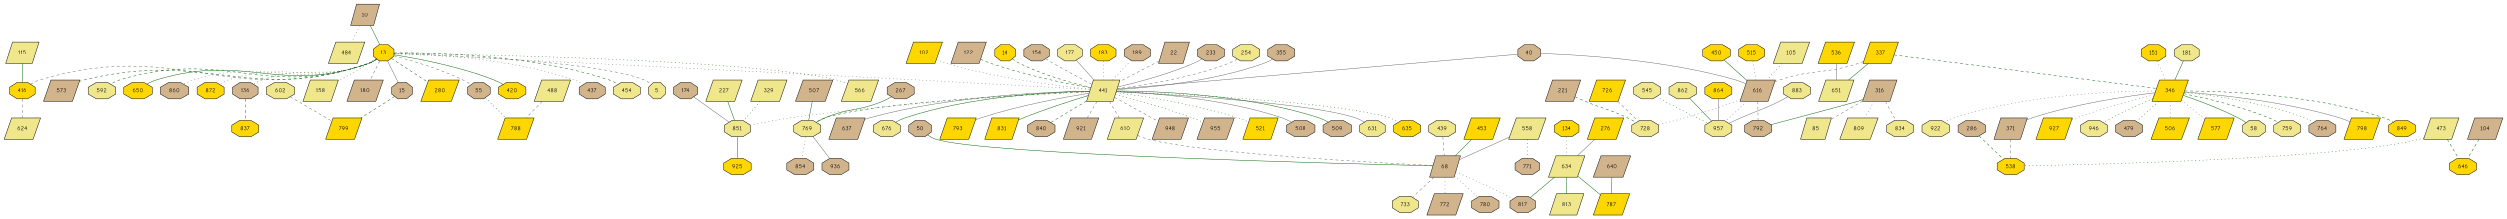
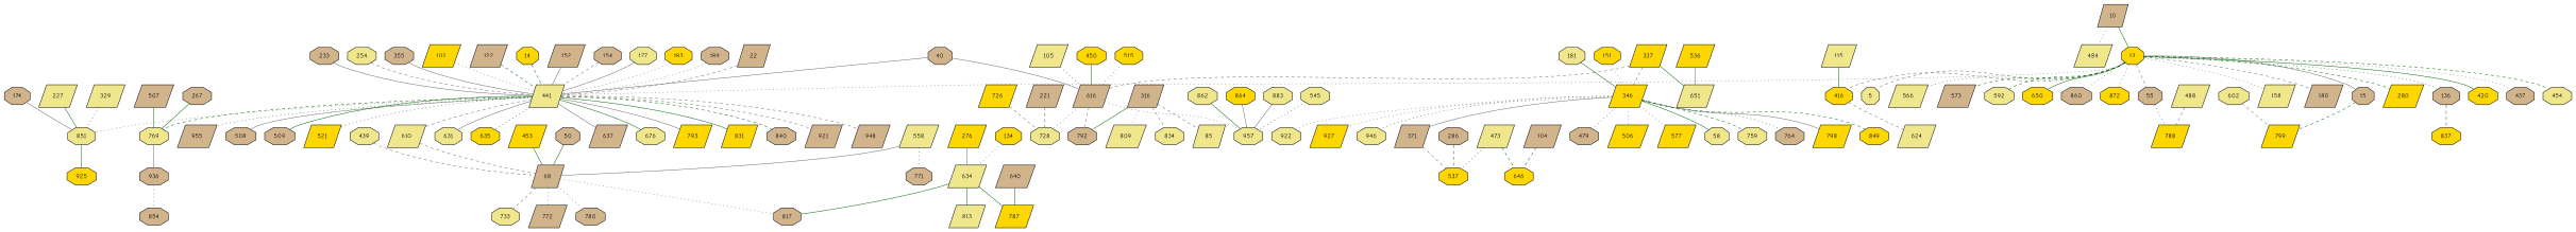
  strict graph {
    "edge"="{}"
    file="/Users/felicedeluca/Developer/UofA/mlgd/pipeline/impred/tmp_workspace/eucore/set1/layers/EU_core_Layer_8_drawing_improved.dot"
    fontname="Comic Neue"
    "graph"="{'file': '/Users/felicedeluca/Developer/UofA/mlgd/pipeline/impred/tmp_workspace/eucore/set1/layers/EU_core_Layer_8_drawing_improved.dot'}"
    "node"="{'height': '', 'level': '', 'pos': '', 'width': ''}"
    node [fillcolor=tan fontname="Comic Neue" level=1 shape=octagon style=filled]
    edge [color=gray40 fontname="Comic Neue" style=solid]
    10 [height=0.05 shape=parallelogram width=0.05]
    13 [fillcolor=gold height=0.05 width=0.05]
    484 [fillcolor=khaki height=0.05 shape=parallelogram width=0.05]
    441 [fillcolor=khaki height=0.05 shape=parallelogram width=0.05]
    416 [fillcolor=gold height=0.05 width=0.05]
    136 [height=0.05 width=0.05]
    15 [height=0.05 width=0.05]
    158 [fillcolor=khaki height=0.05 shape=parallelogram width=0.05]
    180 [height=0.05 shape=parallelogram width=0.05]
    280 [fillcolor=gold height=0.05 shape=parallelogram width=0.05]
    420 [fillcolor=gold height=0.05 width=0.05]
    437 [height=0.05 width=0.05]
    454 [fillcolor=khaki height=0.05 width=0.05]
    5 [fillcolor=khaki height=0.05 width=0.05]
    55 [height=0.05 width=0.05]
    566 [fillcolor=khaki height=0.05 shape=parallelogram width=0.05]
    573 [height=0.05 shape=parallelogram width=0.05]
    592 [fillcolor=khaki height=0.05 width=0.05]
    650 [fillcolor=gold height=0.05 width=0.05]
    860 [height=0.05 width=0.05]
    872 [fillcolor=gold height=0.05 width=0.05]
    851 [fillcolor=khaki height=0.05 width=0.05]
    769 [fillcolor=khaki height=0.05 width=0.05]
    508 [height=0.05 width=0.05]
    509 [height=0.05 width=0.05]
    521 [fillcolor=gold height=0.05 shape=parallelogram width=0.05]
    610 [fillcolor=khaki height=0.05 shape=parallelogram width=0.05]
    631 [fillcolor=khaki height=0.05 width=0.05]
    635 [fillcolor=gold height=0.05 width=0.05]
    637 [height=0.05 shape=parallelogram width=0.05]
    676 [fillcolor=khaki height=0.05 width=0.05]
    793 [fillcolor=gold height=0.05 shape=parallelogram width=0.05]
    831 [fillcolor=gold height=0.05 shape=parallelogram width=0.05]
    840 [height=0.05 width=0.05]
    921 [height=0.05 shape=parallelogram width=0.05]
    948 [height=0.05 shape=parallelogram width=0.05]
    955 [height=0.05 shape=parallelogram width=0.05]
    624 [fillcolor=khaki height=0.05 shape=parallelogram width=0.05]
    837 [fillcolor=gold height=0.05 width=0.05]
    799 [fillcolor=gold height=0.05 shape=parallelogram width=0.05]
    788 [fillcolor=gold height=0.05 shape=parallelogram width=0.05]
    102 [fillcolor=gold height=0.05 shape=parallelogram width=0.05]
    925 [fillcolor=gold height=0.05 width=0.05]
    854 [height=0.05 width=0.05]
    936 [height=0.05 width=0.05]
    68 [height=0.05 shape=parallelogram width=0.05]
    104 [height=0.05 shape=parallelogram width=0.05]
    646 [fillcolor=gold height=0.05 width=0.05]
    105 [fillcolor=khaki height=0.05 shape=parallelogram width=0.05]
    616 [height=0.05 shape=parallelogram width=0.05]
    728 [fillcolor=khaki height=0.05 width=0.05]
    792 [height=0.05 width=0.05]
    957 [fillcolor=khaki height=0.05 width=0.05]
    115 [fillcolor=khaki height=0.05 shape=parallelogram width=0.05]
    122 [height=0.05 shape=parallelogram width=0.05]
    134 [fillcolor=gold height=0.05 width=0.05]
    634 [fillcolor=khaki height=0.05 shape=parallelogram width=0.05]
    787 [fillcolor=gold height=0.05 shape=parallelogram width=0.05]
    813 [fillcolor=khaki height=0.05 shape=parallelogram width=0.05]
    817 [height=0.05 width=0.05]
    14 [fillcolor=gold height=0.05 width=0.05]
    151 [fillcolor=gold height=0.05 width=0.05]
    346 [fillcolor=gold height=0.05 shape=parallelogram width=0.05]
    371 [height=0.05 shape=parallelogram width=0.05]
    479 [height=0.05 width=0.05]
    506 [fillcolor=gold height=0.05 shape=parallelogram width=0.05]
    577 [fillcolor=gold height=0.05 shape=parallelogram width=0.05]
    58 [fillcolor=khaki height=0.05 width=0.05]
    759 [fillcolor=khaki height=0.05 width=0.05]
    764 [height=0.05 width=0.05]
    798 [fillcolor=gold height=0.05 shape=parallelogram width=0.05]
    849 [fillcolor=gold height=0.05 width=0.05]
    922 [fillcolor=khaki height=0.05 width=0.05]
    927 [fillcolor=gold height=0.05 shape=parallelogram width=0.05]
    946 [fillcolor=khaki height=0.05 width=0.05]
-   537 [fillcolor=gold height=0.05 width=0.05 label=538]
+   537 [fillcolor=gold height=0.05 width=0.05]
+   152 [height=0.05 shape=parallelogram width=0.05]
    154 [height=0.05 width=0.05]
    174 [height=0.05 width=0.05]
    177 [fillcolor=khaki height=0.05 width=0.05]
    181 [fillcolor=khaki height=0.05 width=0.05]
    183 [fillcolor=gold height=0.05 width=0.05]
    189 [height=0.05 width=0.05]
    22 [height=0.05 shape=parallelogram width=0.05]
    221 [height=0.05 shape=parallelogram width=0.05]
    227 [fillcolor=khaki height=0.05 shape=parallelogram width=0.05]
    233 [height=0.05 width=0.05]
    254 [fillcolor=khaki height=0.05 width=0.05]
    267 [height=0.05 width=0.05]
    276 [fillcolor=gold height=0.05 shape=parallelogram width=0.05]
    286 [height=0.05 width=0.05]
    316 [height=0.05 shape=parallelogram width=0.05]
    809 [fillcolor=khaki height=0.05 shape=parallelogram width=0.05]
    834 [fillcolor=khaki height=0.05 width=0.05]
    85 [fillcolor=khaki height=0.05 shape=parallelogram width=0.05]
    329 [fillcolor=khaki height=0.05 shape=parallelogram width=0.05]
    337 [fillcolor=gold height=0.05 shape=parallelogram width=0.05]
    651 [fillcolor=khaki height=0.05 shape=parallelogram width=0.05]
    355 [height=0.05 width=0.05]
    40 [height=0.05 width=0.05]
    439 [fillcolor=khaki height=0.05 width=0.05]
    733 [fillcolor=khaki height=0.05 width=0.05]
    772 [height=0.05 shape=parallelogram width=0.05]
    780 [height=0.05 width=0.05]
    450 [fillcolor=gold height=0.05 width=0.05]
    453 [fillcolor=gold height=0.05 shape=parallelogram width=0.05]
    473 [fillcolor=khaki height=0.05 shape=parallelogram width=0.05]
    488 [fillcolor=khaki height=0.05 shape=parallelogram width=0.05]
    50 [height=0.05 width=0.05]
    507 [height=0.05 shape=parallelogram width=0.05]
    515 [fillcolor=gold height=0.05 width=0.05]
    536 [fillcolor=gold height=0.05 shape=parallelogram width=0.05]
    545 [fillcolor=khaki height=0.05 width=0.05]
    558 [fillcolor=khaki height=0.05 shape=parallelogram width=0.05]
    771 [height=0.05 width=0.05]
    602 [fillcolor=khaki height=0.05 width=0.05]
    640 [height=0.05 shape=parallelogram width=0.05]
    726 [fillcolor=gold height=0.05 shape=parallelogram width=0.05]
    862 [fillcolor=khaki height=0.05 width=0.05]
    864 [fillcolor=gold height=0.05 width=0.05]
    883 [fillcolor=khaki height=0.05 width=0.05]
    10 -- 13 [color=darkgreen]
    10 -- 484 [style=dotted]
    13 -- 441 [style=dotted]
    13 -- 416 [style=dashed]
    13 -- 136 [color=darkgreen style=dotted]
    13 -- 15
    13 -- 158 [style=dotted]
    13 -- 180 [style=dashed]
    13 -- 280 [color=darkgreen style=dashed]
    13 -- 420 [color=darkgreen]
    13 -- 437 [style=dotted]
    13 -- 454 [color=darkgreen style=dashed]
    13 -- 5 [style=dashed]
    13 -- 55 [style=dashed]
    13 -- 566 [color=darkgreen style=dotted]
    13 -- 573 [color=darkgreen style=dashed]
    13 -- 592 [color=darkgreen style=dashed]
    13 -- 650 [color=darkgreen]
    13 -- 860 [style=dotted]
    13 -- 872 [style=dotted]
    441 -- 851 [style=dotted]
    441 -- 769 [color=darkgreen style=dashed]
    441 -- 508
    441 -- 509 [color=darkgreen]
    441 -- 521 [color=darkgreen style=dotted]
    441 -- 610 [style=dashed]
    441 -- 631
    441 -- 635 [color=darkgreen style=dotted]
    441 -- 637
    441 -- 676 [color=darkgreen]
    441 -- 793
    441 -- 831 [color=darkgreen]
    441 -- 840 [color=darkgreen style=dashed]
    441 -- 921 [style=dashed]
    441 -- 948 [style=dashed]
    441 -- 955 [color=darkgreen style=dotted]
    416 -- 624 [style=dashed]
    136 -- 837 [color=darkgreen style=dashed]
    15 -- 799 [color=darkgreen style=dashed]
    55 -- 788 [color=darkgreen style=dotted]
    851 -- 925 [color=darkgreen]
-   769 -- 854 [style=dotted]
+   936 -- 854 [style=dotted]
    769 -- 936
    610 -- 68 [style=dashed]
    102 -- 441 [style=dotted]
    68 -- 817 [style=dotted]
    68 -- 733 [style=dashed]
    68 -- 772 [style=dotted]
    68 -- 780 [style=dotted]
    104 -- 646 [color=darkgreen style=dashed]
    105 -- 616 [color=darkgreen style=dotted]
    616 -- 728 [style=dotted]
    616 -- 792 [style=dashed]
    616 -- 957 [style=dotted]
    115 -- 416 [color=darkgreen]
    122 -- 441 [color=darkgreen style=dashed]
    134 -- 634 [style=dotted]
    634 -- 787 [color=darkgreen]
    634 -- 813 [color=darkgreen]
    634 -- 817 [color=darkgreen]
    14 -- 441 [color=darkgreen style=dashed]
    151 -- 346 [style=dotted]
    346 -- 371
    346 -- 479 [color=darkgreen style=dotted]
    346 -- 506 [style=dotted]
    346 -- 577 [style=dotted]
    346 -- 58 [color=darkgreen]
    346 -- 759 [color=darkgreen style=dashed]
    346 -- 764 [color=darkgreen style=dotted]
    346 -- 798
    346 -- 849 [color=darkgreen style=dashed]
    346 -- 922 [style=dotted]
    346 -- 927 [style=dotted]
    346 -- 946 [color=darkgreen style=dotted]
    371 -- 537 [style=dashed]
+   152 -- 441
    154 -- 441 [style=dashed]
    174 -- 851
    177 -- 441
    181 -- 346 [color=darkgreen]
    183 -- 441 [style=dotted]
    189 -- 441 [style=dotted]
    22 -- 441 [style=dashed]
    221 -- 728 [color=darkgreen style=dashed]
    227 -- 851 [color=darkgreen]
    233 -- 441
    254 -- 441 [style=dashed]
    267 -- 769 [color=darkgreen]
    276 -- 634
    286 -- 537 [color=darkgreen style=dashed]
    316 -- 792 [color=darkgreen]
    316 -- 809 [style=dotted]
    316 -- 834 [style=dashed]
    316 -- 85 [style=dashed]
    329 -- 851 [color=darkgreen style=dotted]
    337 -- 616 [style=dashed]
-   337 -- 346 [color=darkgreen style=dashed]
+   337 -- 346 [style=dashed]
    337 -- 651 [color=darkgreen]
    355 -- 441
    40 -- 441
    40 -- 616
    439 -- 68 [style=dashed]
    450 -- 616 [color=darkgreen]
    453 -- 68 [color=darkgreen]
    473 -- 646 [color=darkgreen style=dashed]
    473 -- 537 [color=darkgreen style=dotted]
    488 -- 788 [style=dashed]
    50 -- 68 [color=darkgreen]
    507 -- 769 [color=darkgreen]
    515 -- 616 [style=dotted]
    536 -- 651
    545 -- 957 [color=darkgreen style=dotted]
    558 -- 68
    558 -- 771 [color=darkgreen style=dotted]
    602 -- 799 [style=dashed]
    640 -- 787 [color=darkgreen]
    726 -- 728 [style=dashed]
    862 -- 957 [color=darkgreen]
    864 -- 957
    883 -- 957
  }
